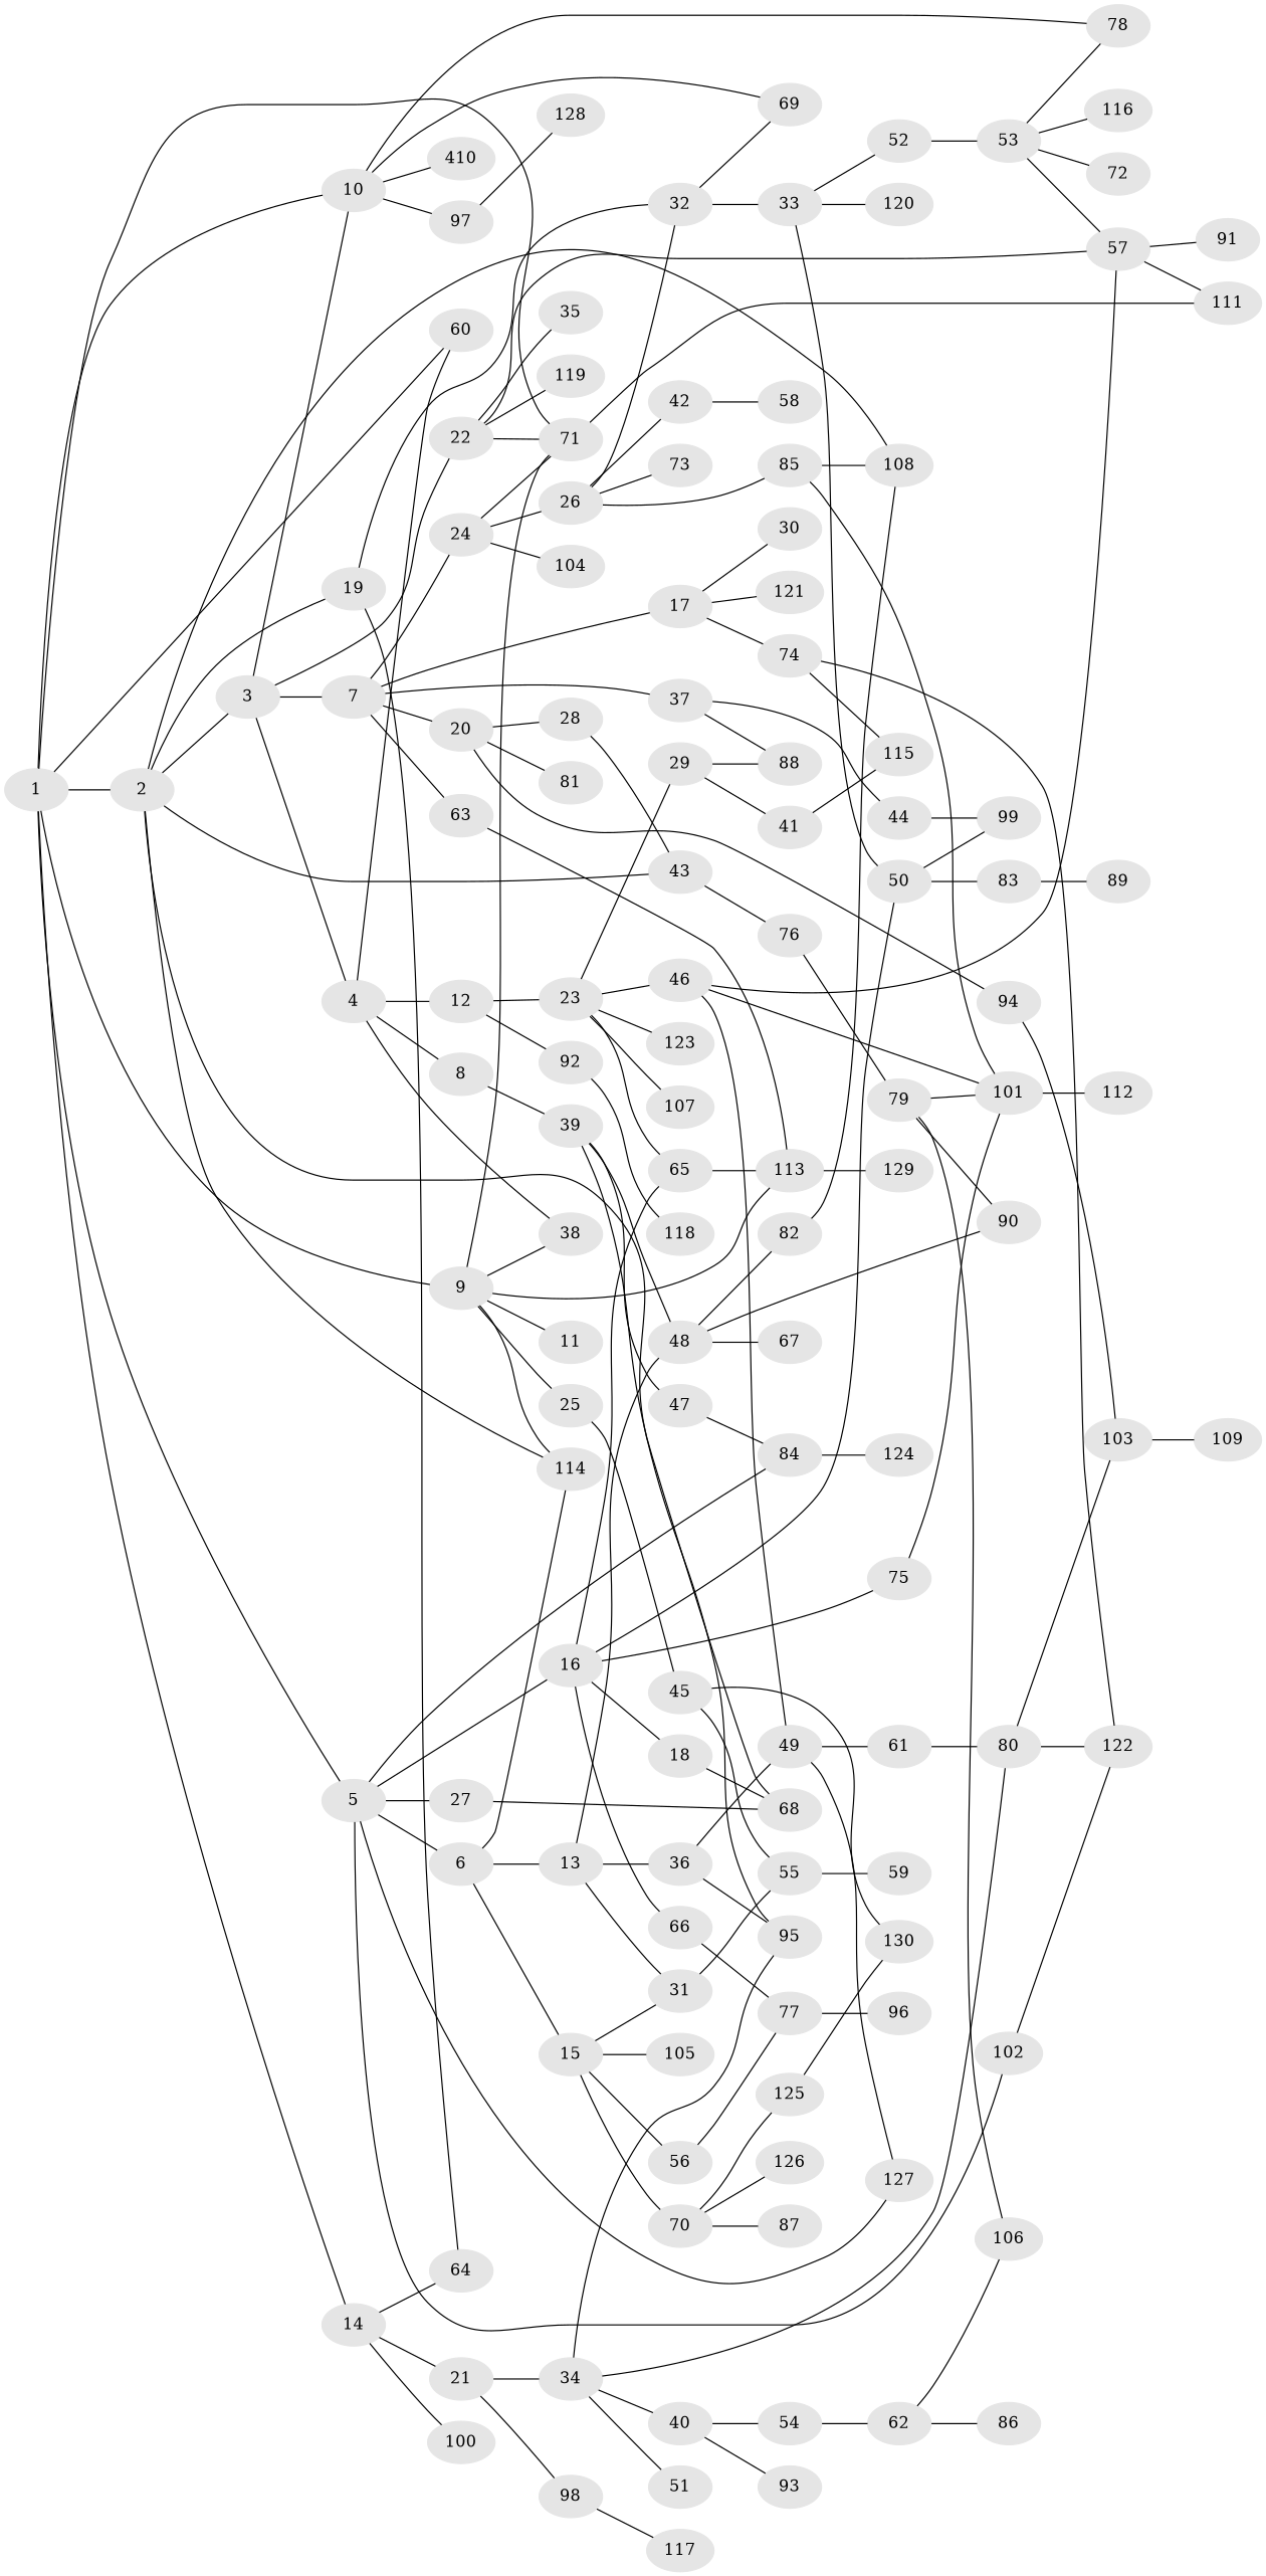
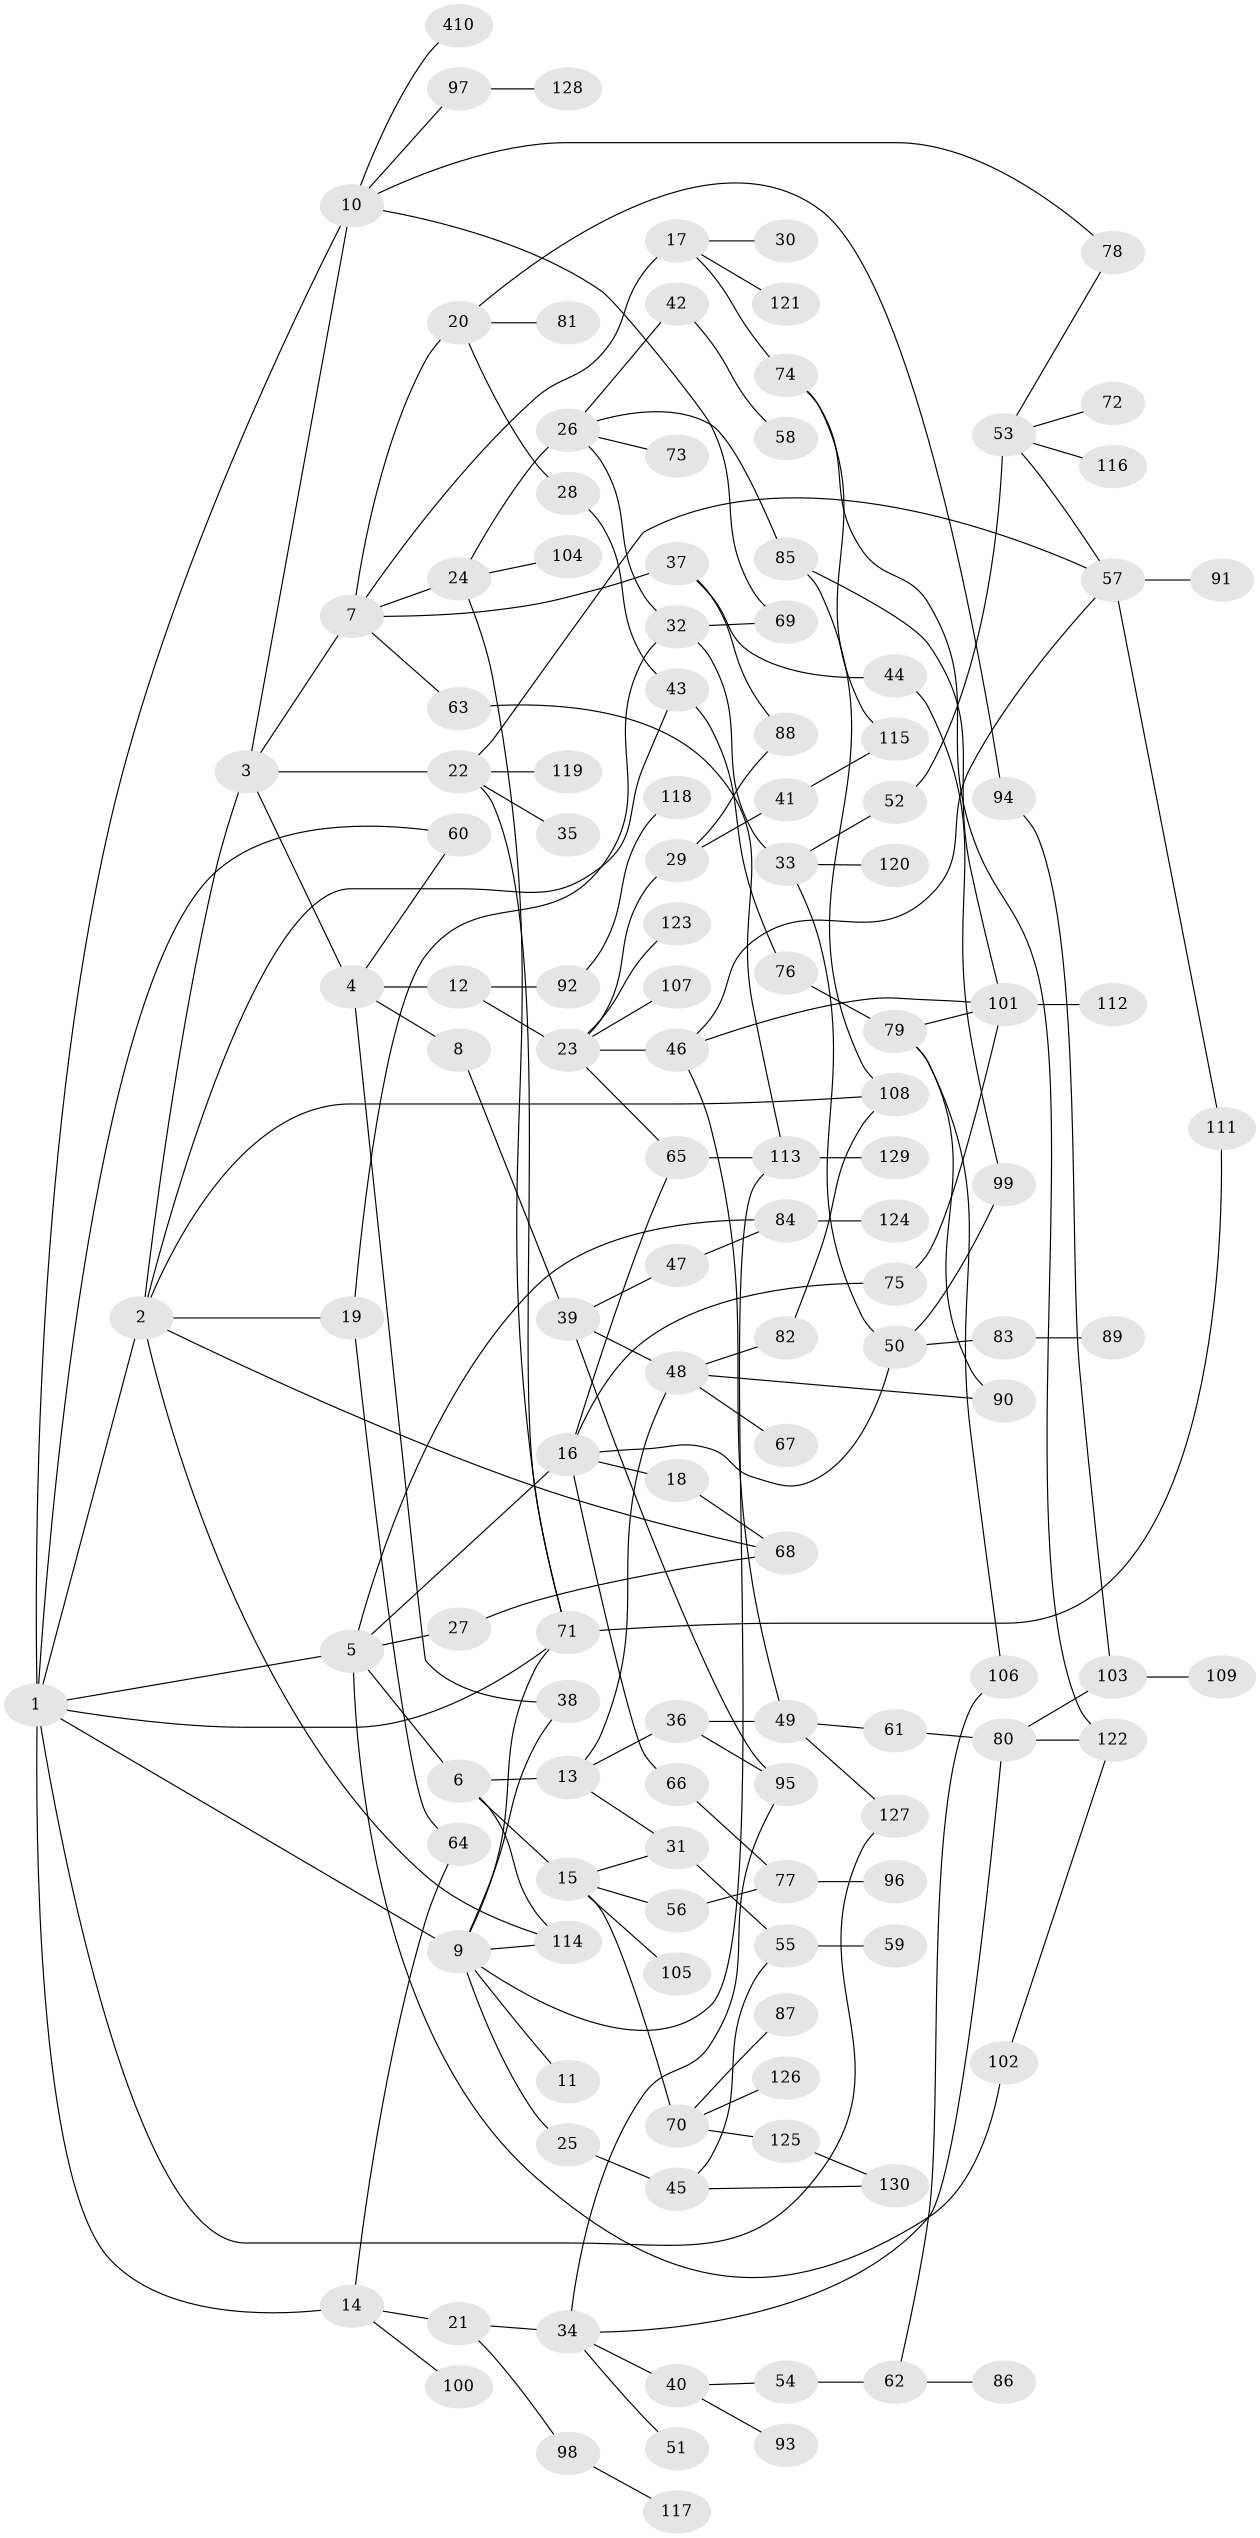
  graph {
    rankdir=LR
    node [color=gray90 style=filled]
    1
    2
    5
    9
    10
    14
    60
    71
    127
    3
    19
    43
    68
    108
    114
    6
    16
    27
    84
    102
    38
    11
    25
    113
    69
    78
    97
    n28 [label=410]
    21
    64
    100
    111
    4
    7
    22
    32
    76
    8
    12
    17
    20
    24
    37
    63
    35
    57
    119
    39
    23
    92
    13
    15
    18
    50
    65
    66
    75
    124
    122
    31
    36
    48
    56
    70
    105
    30
    74
    121
    28
    81
    94
    26
    104
    88
    44
    95
    47
    45
    129
    128
    29
    46
    107
    123
    118
    55
    49
    67
    82
    90
    34
    98
    77
    87
    125
    126
    99
    83
    101
    115
    33
    103
    40
    51
    80
    117
    91
    41
    42
    73
    85
    130
    58
    59
    52
    120
    53
    54
    93
    61
    62
    79
    112
    89
    72
    116
    86
    106
    96
    109
    1 -- 2
    1 -- 5
    1 -- 9
    1 -- 10
    1 -- 14
    1 -- 60
    1 -- 71
-   5 -- 127
+   1 -- 127
    2 -- 3
    2 -- 19
    2 -- 43
    2 -- 68
    2 -- 108
    2 -- 114
    5 -- 6
    5 -- 16
    5 -- 27
    5 -- 84
    5 -- 102
    9 -- 71
    9 -- 114
    9 -- 38
    9 -- 11
    9 -- 25
    9 -- 113
    10 -- 69
    10 -- 78
    10 -- 97
    10 -- n28
    14 -- 21
    14 -- 64
    14 -- 100
    71 -- 111
    3 -- 10
    3 -- 4
    3 -- 7
    3 -- 22
    19 -- 64
    19 -- 32
    43 -- 76
    6 -- 114
    6 -- 13
    6 -- 15
    16 -- 18
    16 -- 50
    16 -- 65
    16 -- 66
    16 -- 75
    27 -- 68
    84 -- 124
    102 -- 122
    25 -- 45
    113 -- 129
    97 -- 128
    21 -- 34
    21 -- 98
    4 -- 60
    4 -- 38
    4 -- 8
    4 -- 12
    7 -- 17
    7 -- 20
    7 -- 24
    7 -- 37
    7 -- 63
    22 -- 71
    22 -- 35
    22 -- 57
    22 -- 119
    32 -- 69
    32 -- 33
    76 -- 79
    8 -- 39
    12 -- 23
    12 -- 92
    17 -- 30
    17 -- 74
    17 -- 121
    20 -- 28
    20 -- 81
    20 -- 94
    24 -- 71
    24 -- 26
    24 -- 104
    37 -- 88
    37 -- 44
    63 -- 113
    57 -- 111
    57 -- 91
    39 -- 48
    39 -- 95
    39 -- 47
    23 -- 65
    23 -- 29
    23 -- 46
    23 -- 107
    23 -- 123
    92 -- 118
    13 -- 31
    13 -- 36
    13 -- 48
    15 -- 31
    15 -- 56
    15 -- 70
    15 -- 105
    18 -- 68
    50 -- 99
    50 -- 83
    65 -- 113
    66 -- 77
    75 -- 101
    31 -- 55
    36 -- 95
    36 -- 49
    48 -- 67
    48 -- 82
    48 -- 90
    56 -- 77
    70 -- 87
    70 -- 125
    70 -- 126
    74 -- 122
    74 -- 115
    28 -- 43
    94 -- 103
    26 -- 32
    26 -- 42
    26 -- 73
    26 -- 85
    44 -- 99
    47 -- 84
    45 -- 55
    45 -- 130
    29 -- 88
    29 -- 41
    46 -- 57
    46 -- 49
    46 -- 101
    55 -- 59
    49 -- 127
    49 -- 61
    82 -- 108
    34 -- 95
    34 -- 40
    34 -- 51
    34 -- 80
    98 -- 117
    77 -- 96
    125 -- 130
    83 -- 89
    101 -- 112
    33 -- 50
    33 -- 52
    33 -- 120
    103 -- 109
    40 -- 54
    40 -- 93
    80 -- 122
    80 -- 103
    41 -- 115
    42 -- 58
    85 -- 108
    85 -- 101
    52 -- 53
    53 -- 78
    53 -- 57
    53 -- 72
    53 -- 116
    54 -- 62
    61 -- 80
    62 -- 86
    62 -- 106
    79 -- 90
    79 -- 101
    79 -- 106
  }
